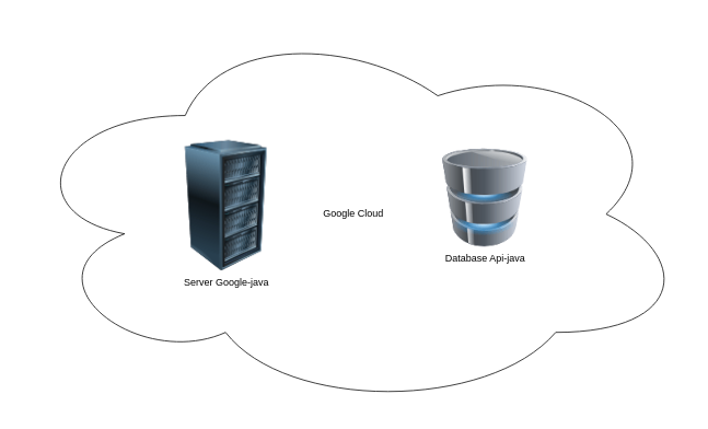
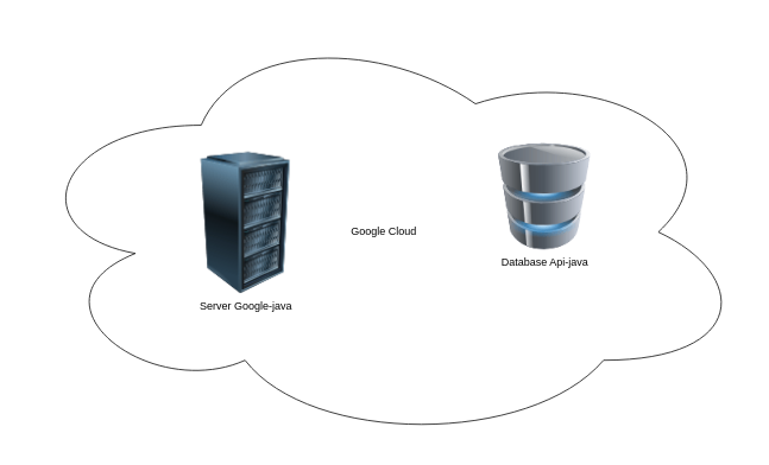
  <mxCell id="0" />
  <mxCell id="1" parent="0" />
  <mxCell id="2" value="Google Cloud" style="ellipse;shape=cloud;whiteSpace=wrap;html=1;" vertex="1" parent="1"><mxGeometry x="20" y="20" width="820" height="480" as="geometry" /></mxCell>
  <mxCell id="3" value="Server Google-java" style="image;html=1;image=img/lib/clip_art/computers/Server_Rack_128x128.png" vertex="1" parent="1"><mxGeometry x="210" y="170" width="130" height="160" as="geometry" /></mxCell>
- <mxCell id="4" value="Database Api-java" style="image;html=1;image=img/lib/clip_art/computers/Database_128x128.png" vertex="1" parent="1"><mxGeometry x="520" y="180" width="140" height="120" as="geometry" /></mxCell>
+ <mxCell id="4" value="Database Api-java" style="image;html=1;image=img/lib/clip_art/computers/Database_128x128.png" vertex="1" parent="1"><mxGeometry x="540" y="160" width="140" height="120" as="geometry" /></mxCell>
